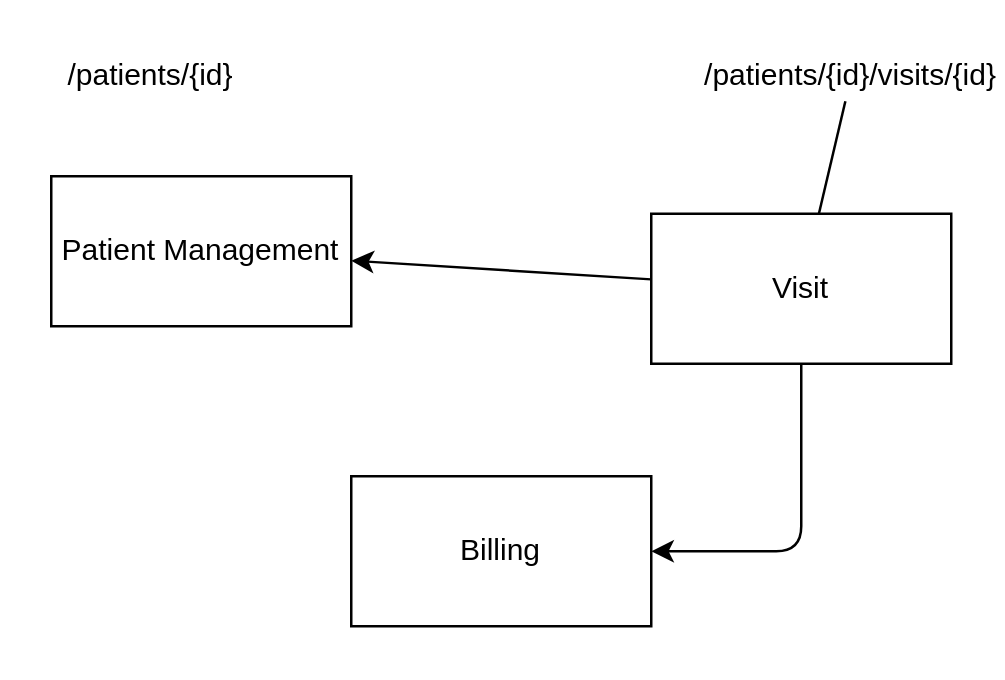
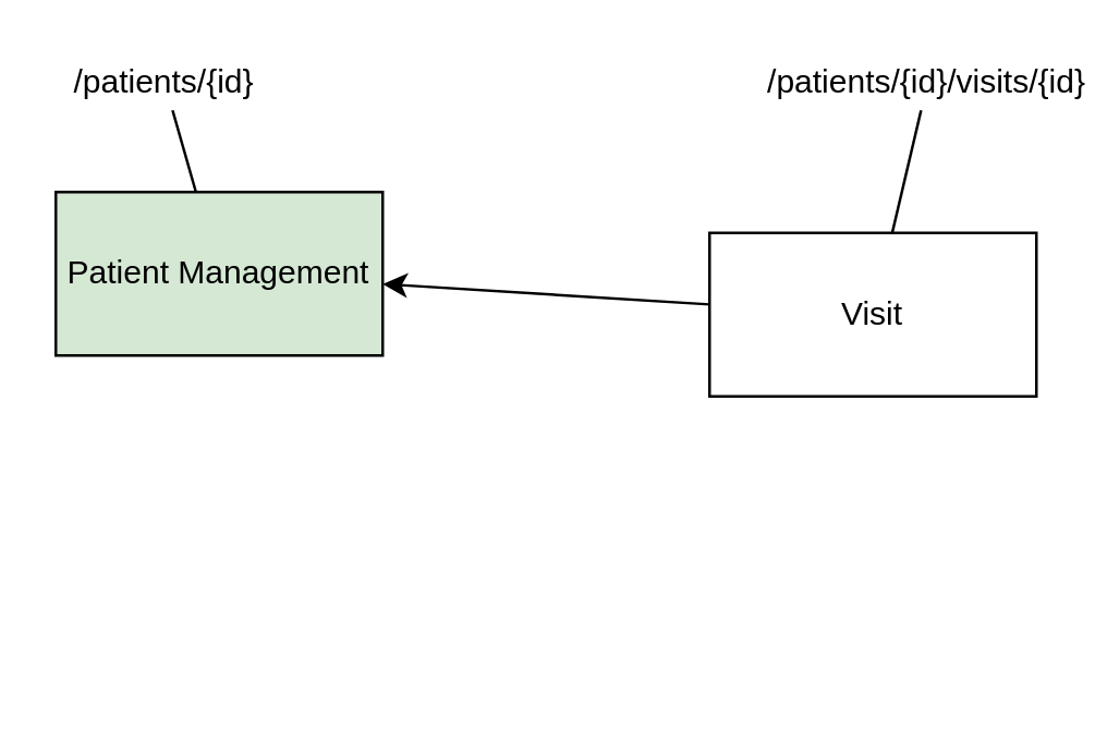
  <mxCell id="0" />
  <mxCell id="1" parent="0" />
- <mxCell id="2" value="Patient Management" style="rounded=0;whiteSpace=wrap;html=1;" vertex="1" parent="1"><mxGeometry x="20" y="70" width="120" height="60" as="geometry" /></mxCell>
+ <mxCell id="2" value="Patient Management" style="rounded=0;whiteSpace=wrap;html=1;fillColor=#d5e8d4;" vertex="1" parent="1"><mxGeometry x="20" y="70" width="120" height="60" as="geometry" /></mxCell>
  <mxCell id="3" value="Visit" style="rounded=0;whiteSpace=wrap;html=1;" vertex="1" parent="1"><mxGeometry x="260" y="85" width="120" height="60" as="geometry" /></mxCell>
- <mxCell id="4" value="Billing" style="rounded=0;whiteSpace=wrap;html=1;" vertex="1" parent="1"><mxGeometry x="140" y="190" width="120" height="60" as="geometry" /></mxCell>
  <mxCell id="5" value="" style="endArrow=classic;html=1;" edge="1" parent="1" source="3" target="2"><mxGeometry width="50" height="50" relative="1" as="geometry"><mxPoint x="60" y="310" as="sourcePoint" /><mxPoint x="110" y="260" as="targetPoint" /></mxGeometry></mxCell>
- <mxCell id="6" value="" style="endArrow=classic;html=1;" edge="1" parent="1" source="3" target="4"><mxGeometry width="50" height="50" relative="1" as="geometry"><mxPoint x="360" y="290" as="sourcePoint" /><mxPoint x="410" y="240" as="targetPoint" /><Array as="points"><mxPoint x="320" y="220" /></Array></mxGeometry></mxCell>
  <mxCell id="7" value="/patients/{id}" style="text;html=1;strokeColor=none;fillColor=none;align=center;verticalAlign=middle;whiteSpace=wrap;rounded=0;" vertex="1" parent="1"><mxGeometry x="40" y="20" width="40" height="20" as="geometry" /></mxCell>
+ <mxCell id="8" value="" style="endArrow=none;html=1;" edge="1" parent="1" source="2" target="7"><mxGeometry width="50" height="50" relative="1" as="geometry"><mxPoint x="-170" y="160" as="sourcePoint" /><mxPoint x="-120" y="110" as="targetPoint" /></mxGeometry></mxCell>
  <mxCell id="9" value="/patients/{id}/visits/{id}" style="text;html=1;strokeColor=none;fillColor=none;align=center;verticalAlign=middle;whiteSpace=wrap;rounded=0;" vertex="1" parent="1"><mxGeometry x="320" y="20" width="40" height="20" as="geometry" /></mxCell>
  <mxCell id="10" value="" style="endArrow=none;html=1;" edge="1" parent="1" source="3" target="9"><mxGeometry width="50" height="50" relative="1" as="geometry"><mxPoint x="440" y="230" as="sourcePoint" /><mxPoint x="490" y="180" as="targetPoint" /></mxGeometry></mxCell>
